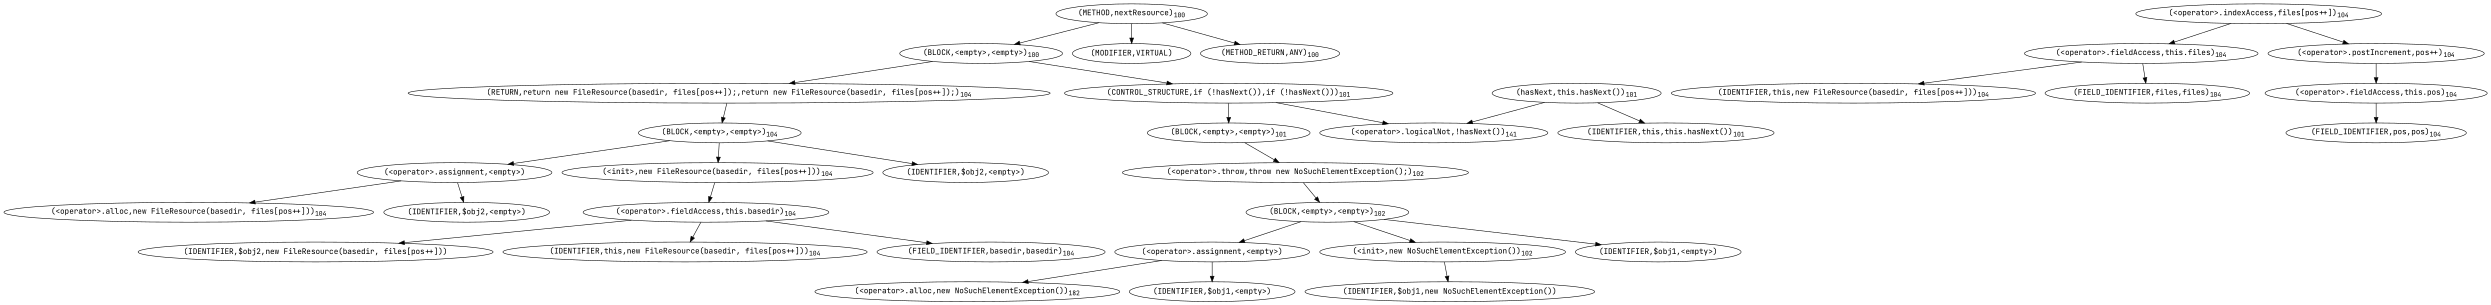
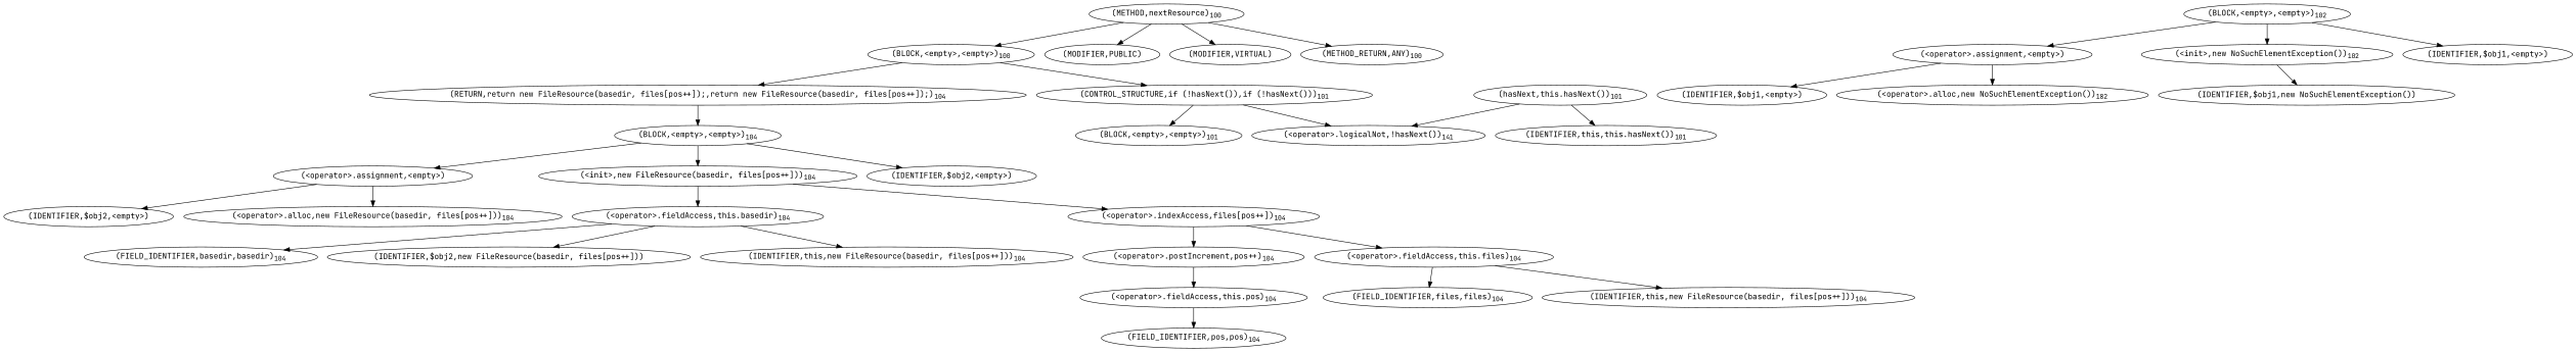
  digraph {
    fontname="JetBrains Mono"
    node [fontname="JetBrains Mono"]
    edge [fontname="JetBrains Mono"]
    n1 [label=<(METHOD,nextResource)<SUB>100</SUB>>]
    n2 [label=<(BLOCK,&lt;empty&gt;,&lt;empty&gt;)<SUB>100</SUB>>]
+   n3 [label=<(MODIFIER,PUBLIC)>]
    n4 [label=<(MODIFIER,VIRTUAL)>]
    n5 [label=<(METHOD_RETURN,ANY)<SUB>100</SUB>>]
    n6 [label=<(CONTROL_STRUCTURE,if (!hasNext()),if (!hasNext()))<SUB>101</SUB>>]
    n7 [label=<(RETURN,return new FileResource(basedir, files[pos++]);,return new FileResource(basedir, files[pos++]);)<SUB>104</SUB>>]
    n8 [label=<(&lt;operator&gt;.logicalNot,!hasNext())<SUB>141</SUB>>]
    n9 [label=<(BLOCK,&lt;empty&gt;,&lt;empty&gt;)<SUB>101</SUB>>]
    n10 [label=<(BLOCK,&lt;empty&gt;,&lt;empty&gt;)<SUB>104</SUB>>]
-   n11 [label=<(&lt;operator&gt;.throw,throw new NoSuchElementException();)<SUB>102</SUB>>]
    n12 [label=<(hasNext,this.hasNext())<SUB>101</SUB>>]
    n13 [label=<(IDENTIFIER,this,this.hasNext())<SUB>101</SUB>>]
    n14 [label=<(BLOCK,&lt;empty&gt;,&lt;empty&gt;)<SUB>102</SUB>>]
    n15 [label=<(&lt;operator&gt;.assignment,&lt;empty&gt;)>]
    n16 [label=<(&lt;init&gt;,new NoSuchElementException())<SUB>102</SUB>>]
    n17 [label=<(IDENTIFIER,$obj1,&lt;empty&gt;)>]
    n18 [label=<(IDENTIFIER,$obj1,&lt;empty&gt;)>]
    n19 [label=<(&lt;operator&gt;.alloc,new NoSuchElementException())<SUB>182</SUB>>]
    n20 [label=<(IDENTIFIER,$obj1,new NoSuchElementException())>]
    n21 [label=<(&lt;operator&gt;.assignment,&lt;empty&gt;)>]
    n22 [label=<(&lt;init&gt;,new FileResource(basedir, files[pos++]))<SUB>104</SUB>>]
    n23 [label=<(IDENTIFIER,$obj2,&lt;empty&gt;)>]
    n24 [label=<(IDENTIFIER,$obj2,&lt;empty&gt;)>]
    n25 [label=<(&lt;operator&gt;.alloc,new FileResource(basedir, files[pos++]))<SUB>104</SUB>>]
    n26 [label=<(&lt;operator&gt;.fieldAccess,this.basedir)<SUB>104</SUB>>]
    n27 [label=<(&lt;operator&gt;.indexAccess,files[pos++])<SUB>104</SUB>>]
    n28 [label=<(IDENTIFIER,$obj2,new FileResource(basedir, files[pos++]))>]
    n29 [label=<(IDENTIFIER,this,new FileResource(basedir, files[pos++]))<SUB>104</SUB>>]
    n30 [label=<(FIELD_IDENTIFIER,basedir,basedir)<SUB>104</SUB>>]
    n31 [label=<(&lt;operator&gt;.fieldAccess,this.files)<SUB>104</SUB>>]
    n32 [label=<(&lt;operator&gt;.postIncrement,pos++)<SUB>104</SUB>>]
    n33 [label=<(IDENTIFIER,this,new FileResource(basedir, files[pos++]))<SUB>104</SUB>>]
    n34 [label=<(FIELD_IDENTIFIER,files,files)<SUB>104</SUB>>]
    n35 [label=<(&lt;operator&gt;.fieldAccess,this.pos)<SUB>104</SUB>>]
    n36 [label=<(FIELD_IDENTIFIER,pos,pos)<SUB>104</SUB>>]
    n1 -> n2
+   n1 -> n3
    n1 -> n4
    n1 -> n5
    n2 -> n6
    n2 -> n7
    n6 -> n8
    n6 -> n9
    n7 -> n10
-   n9 -> n11
    n10 -> n21
    n10 -> n22
    n10 -> n23
-   n11 -> n14
    n12 -> n8
    n12 -> n13
    n14 -> n15
    n14 -> n16
    n14 -> n17
    n15 -> n18
    n15 -> n19
    n16 -> n20
    n21 -> n24
    n21 -> n25
    n22 -> n26
+   n22 -> n27
    n26 -> n28
    n26 -> n29
    n26 -> n30
    n27 -> n31
    n27 -> n32
    n31 -> n33
    n31 -> n34
    n32 -> n35
    n35 -> n36
  }
